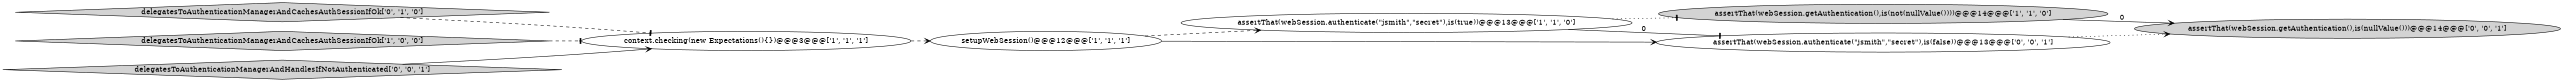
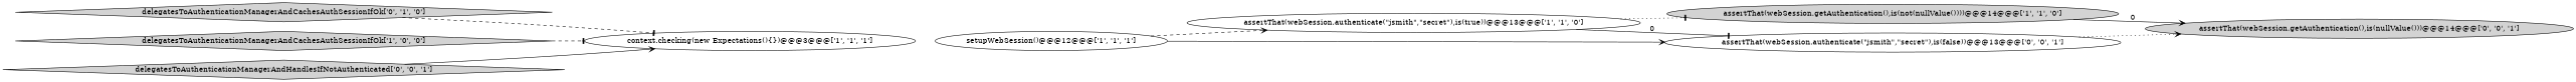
  digraph {
    rankdir=LR
    node [fillcolor=lightgray shape=ellipse style=filled]
    edge [style=solid arrowhead=vee]
    n1 [fillcolor=white label="assertThat(webSession.authenticate(\"jsmith\",\"secret\"),is(true))@@@13@@@['1', '1', '0']"]
    n2 [fillcolor=white label="assertThat(webSession.authenticate(\"jsmith\",\"secret\"),is(false))@@@13@@@['0', '0', '1']"]
    n3 [label="assertThat(webSession.getAuthentication(),is(not(nullValue())))@@@14@@@['1', '1', '0']"]
    n4 [fillcolor=white label="context.checking(new Expectations(){})@@@3@@@['1', '1', '1']"]
    n5 [fillcolor=white label="setupWebSession()@@@12@@@['1', '1', '1']"]
    n6 [label="assertThat(webSession.getAuthentication(),is(nullValue()))@@@14@@@['0', '0', '1']"]
    n7 [label="delegatesToAuthenticationManagerAndCachesAuthSessionIfOk['0', '1', '0']" shape=diamond]
    n8 [label="delegatesToAuthenticationManagerAndCachesAuthSessionIfOk['1', '0', '0']" shape=diamond]
    n9 [label="delegatesToAuthenticationManagerAndHandlesIfNotAuthenticated['0', '0', '1']" shape=diamond]
    n1 -> n2 [label=0 arrowhead=tee]
    n1 -> n3 [style=dotted arrowhead=tee]
    n2 -> n6 [style=dotted]
    n3 -> n6 [label=0]
-   n4 -> n5 [style=dashed]
    n5 -> n1 [style=dashed]
    n5 -> n2
    n7 -> n4 [style=dashed arrowhead=tee]
    n8 -> n4 [style=dashed arrowhead=tee]
    n9 -> n4
  }
